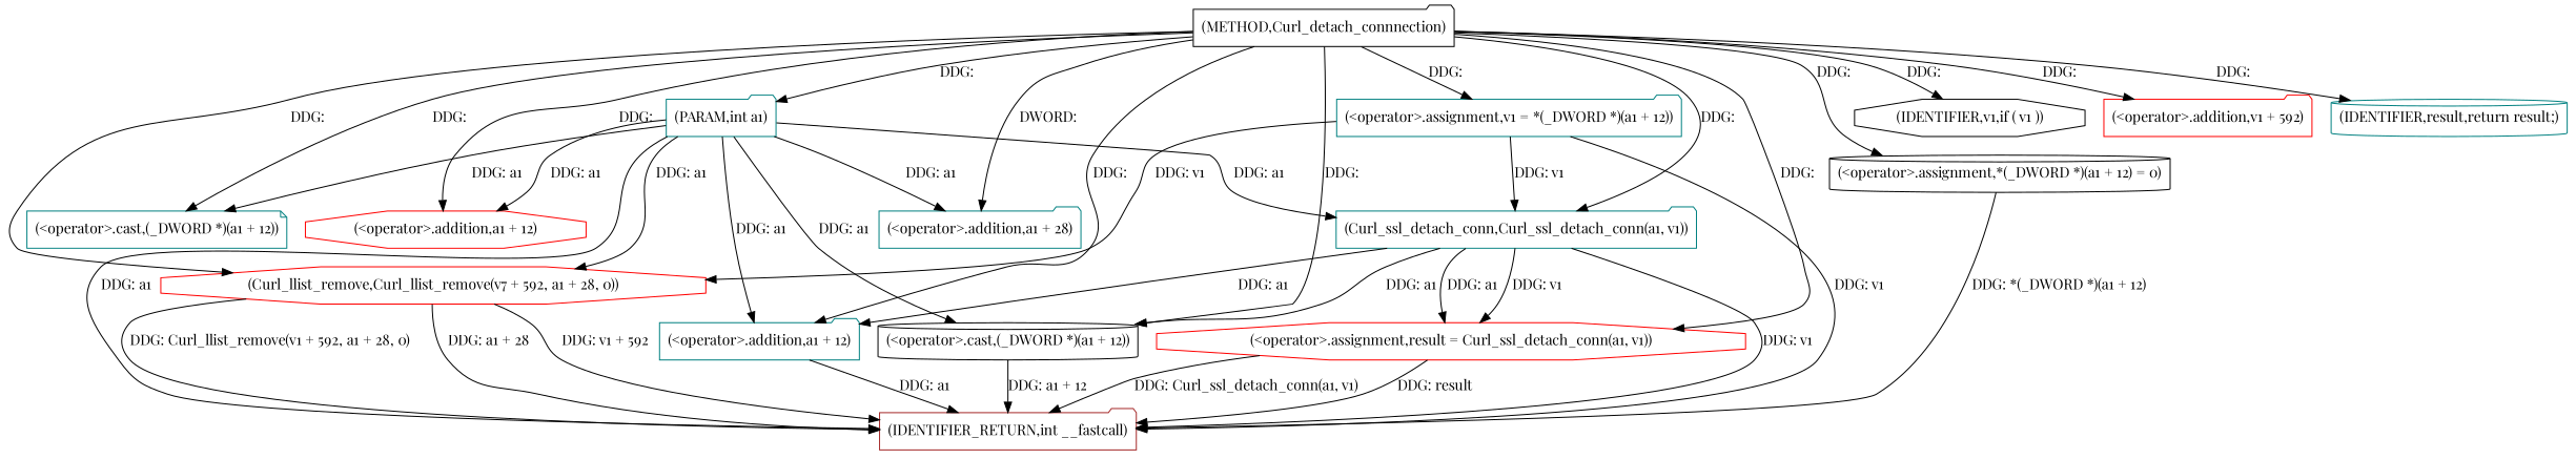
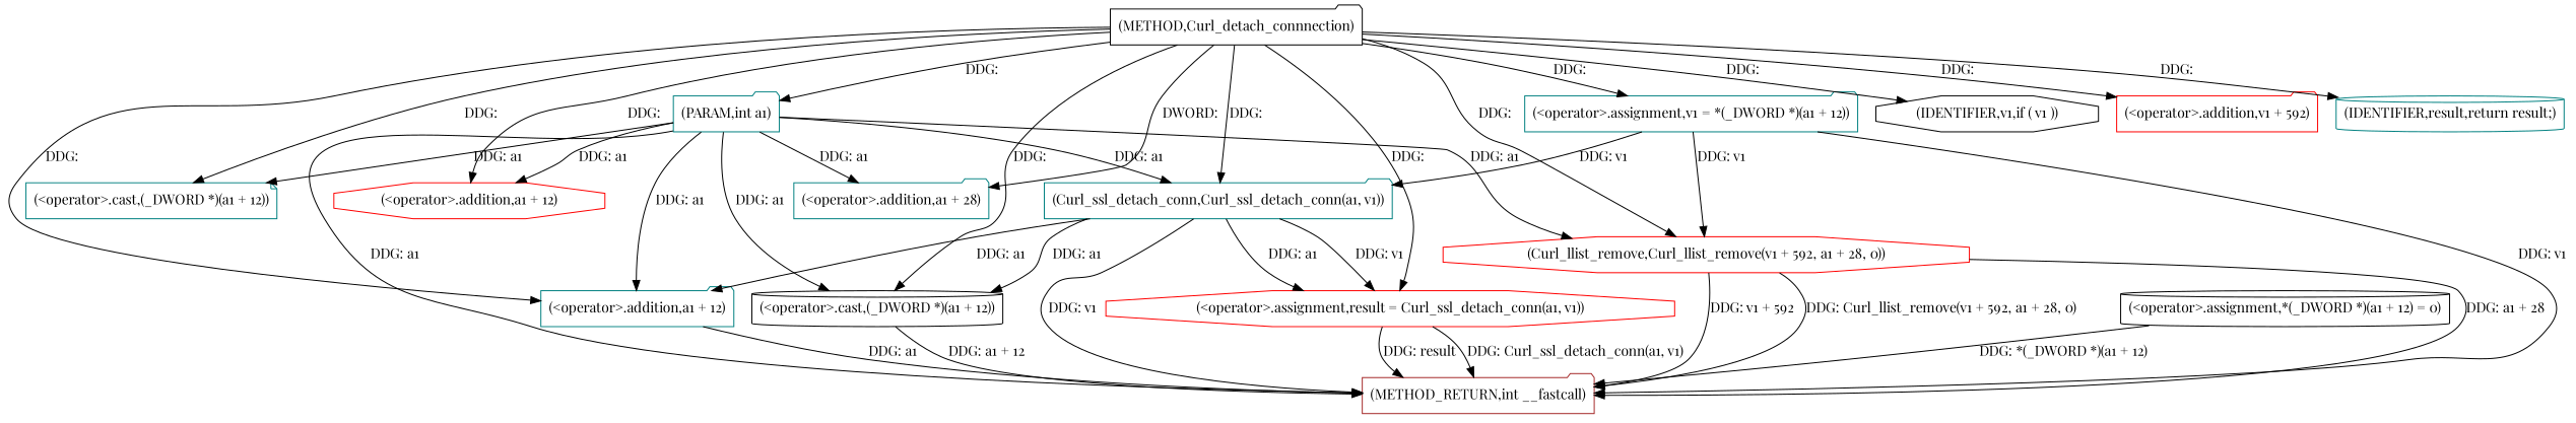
  digraph {
    fontname="Playfair Display"
    node [color=teal fontname="Playfair Display" shape=folder]
    edge [fontname="Playfair Display"]
    n1 [color=black label="(METHOD,Curl_detach_connnection)"]
    n2 [label="(PARAM,int a1)"]
    n3 [label="(<operator>.assignment,v1 = *(_DWORD *)(a1 + 12))"]
    n4 [label="(<operator>.cast,(_DWORD *)(a1 + 12))" shape=note]
    n5 [color=red label="(<operator>.addition,a1 + 12)" shape=octagon]
    n6 [color=black label="(IDENTIFIER,v1,if ( v1 ))" shape=octagon]
-   n7 [color=red label="(Curl_llist_remove,Curl_llist_remove(v7 + 592, a1 + 28, 0))" shape=octagon]
+   n7 [color=red label="(Curl_llist_remove,Curl_llist_remove(v1 + 592, a1 + 28, 0))" shape=octagon]
    n8 [color=red label="(<operator>.addition,v1 + 592)"]
    n9 [label="(<operator>.addition,a1 + 28)"]
    n10 [color=red label="(<operator>.assignment,result = Curl_ssl_detach_conn(a1, v1))" shape=octagon]
    n11 [label="(Curl_ssl_detach_conn,Curl_ssl_detach_conn(a1, v1))"]
    n12 [color=black label="(<operator>.assignment,*(_DWORD *)(a1 + 12) = 0)" shape=cylinder]
    n13 [color=black label="(<operator>.cast,(_DWORD *)(a1 + 12))" shape=cylinder]
    n14 [label="(<operator>.addition,a1 + 12)"]
    n15 [label="(IDENTIFIER,result,return result;)" shape=cylinder]
-   n16 [color=brown label="(IDENTIFIER_RETURN,int __fastcall)"]
+   n16 [color=brown label="(METHOD_RETURN,int __fastcall)"]
    n1 -> n2 [label="DDG: "]
    n1 -> n3 [label="DDG: "]
    n1 -> n4 [label="DDG: "]
    n1 -> n5 [label="DDG: "]
    n1 -> n6 [label="DDG: "]
    n1 -> n7 [label="DDG: "]
    n1 -> n8 [label="DDG: "]
    n1 -> n9 [label="DWORD: "]
    n1 -> n10 [label="DDG: "]
    n1 -> n11 [label="DDG: "]
-   n1 -> n12 [label="DDG: "]
    n1 -> n13 [label="DDG: "]
    n1 -> n14 [label="DDG: "]
    n1 -> n15 [label="DDG: "]
    n2 -> n4 [label="DDG: a1"]
    n2 -> n5 [label="DDG: a1"]
    n2 -> n7 [label="DDG: a1"]
    n2 -> n9 [label="DDG: a1"]
    n2 -> n11 [label="DDG: a1"]
    n2 -> n13 [label="DDG: a1"]
    n2 -> n14 [label="DDG: a1"]
    n2 -> n16 [label="DDG: a1"]
    n3 -> n7 [label="DDG: v1"]
    n3 -> n11 [label="DDG: v1"]
    n3 -> n16 [label="DDG: v1"]
    n7 -> n16 [label="DDG: Curl_llist_remove(v1 + 592, a1 + 28, 0)"]
    n7 -> n16 [label="DDG: a1 + 28"]
    n7 -> n16 [label="DDG: v1 + 592"]
    n10 -> n16 [label="DDG: result"]
    n10 -> n16 [label="DDG: Curl_ssl_detach_conn(a1, v1)"]
    n11 -> n10 [label="DDG: a1"]
    n11 -> n10 [label="DDG: v1"]
    n11 -> n13 [label="DDG: a1"]
    n11 -> n14 [label="DDG: a1"]
    n11 -> n16 [label="DDG: v1"]
    n12 -> n16 [label="DDG: *(_DWORD *)(a1 + 12)"]
    n13 -> n16 [label="DDG: a1 + 12"]
    n14 -> n16 [label="DDG: a1"]
  }
